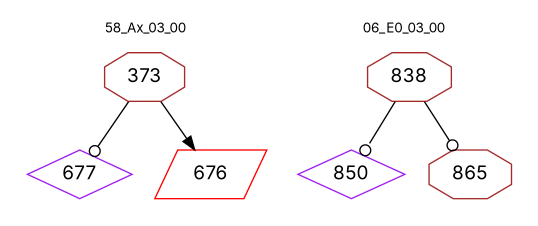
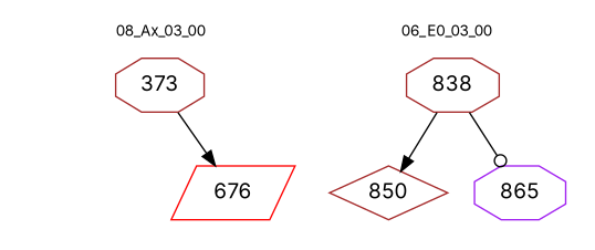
  digraph {
    fontname=Inter
    node [color=brown fontname=Inter shape=octagon]
    edge [arrowhead=odot color=black fontname=Inter]
    n1 [label=373]
-   n2 [color=purple label=677 shape=diamond]
    n3 [color=red label=676 shape=parallelogram]
    n4 [label=838]
-   n5 [color=purple label=850 shape=diamond]
-   n6 [label=865]
+   n5 [label=850 shape=diamond]
+   n6 [color=purple label=865]
    subgraph cluster_1 {
      color=white
      fontsize=10
-     label="58_Ax_03_00"
+     label="08_Ax_03_00"
      n1
-     n2
      n3
    }
    subgraph cluster_2 {
      color=white
      fontsize=10
      label="06_E0_03_00"
      n4
      n5
      n6
    }
-   n1 -> n2
    n1 -> n3 [arrowhead=normal]
-   n4 -> n5
+   n4 -> n5 [arrowhead=normal]
    n4 -> n6
  }
